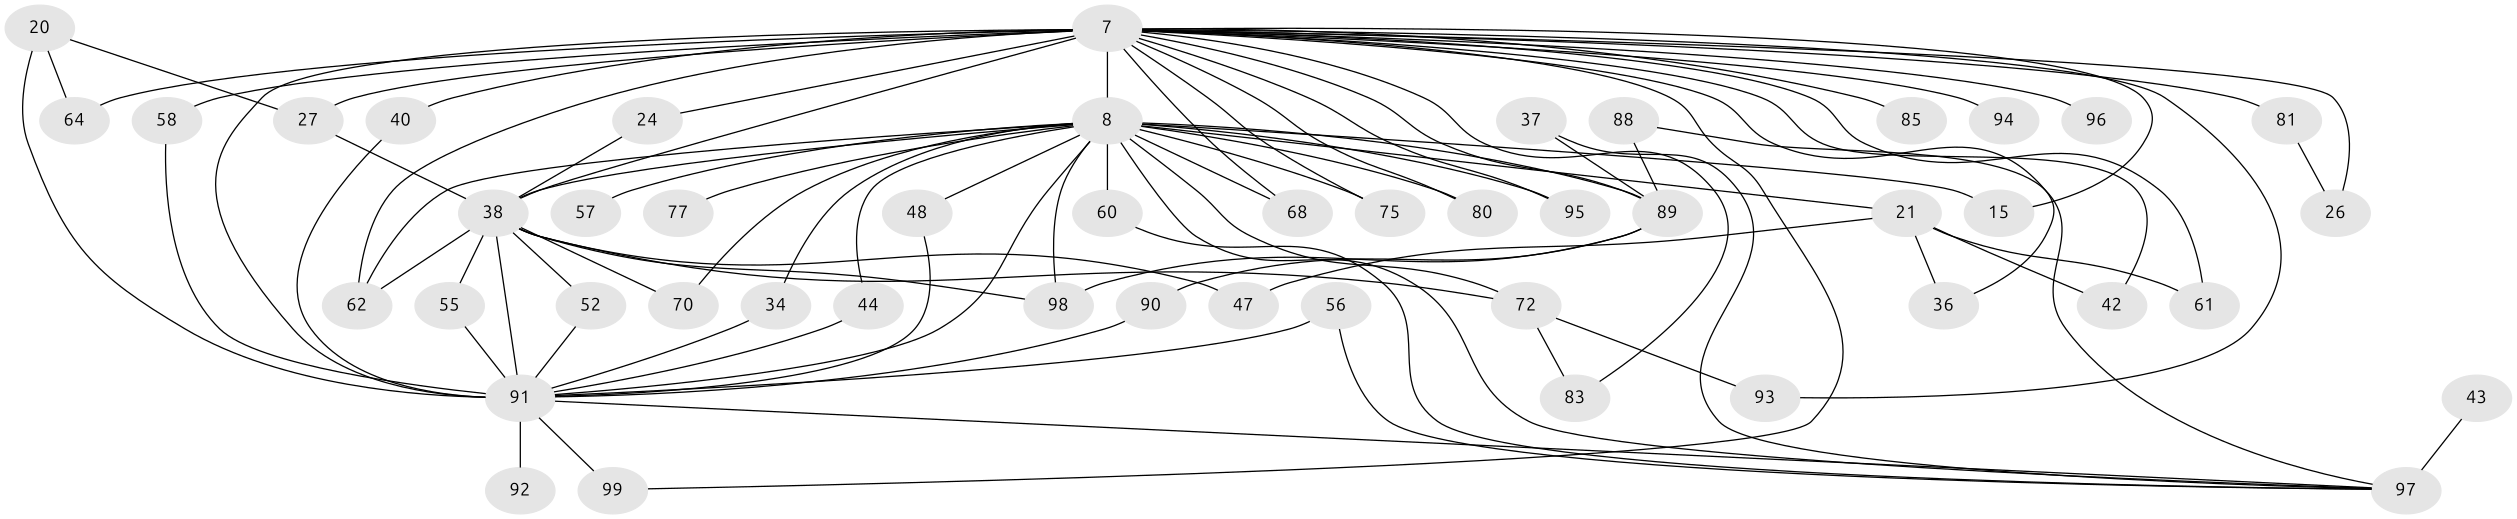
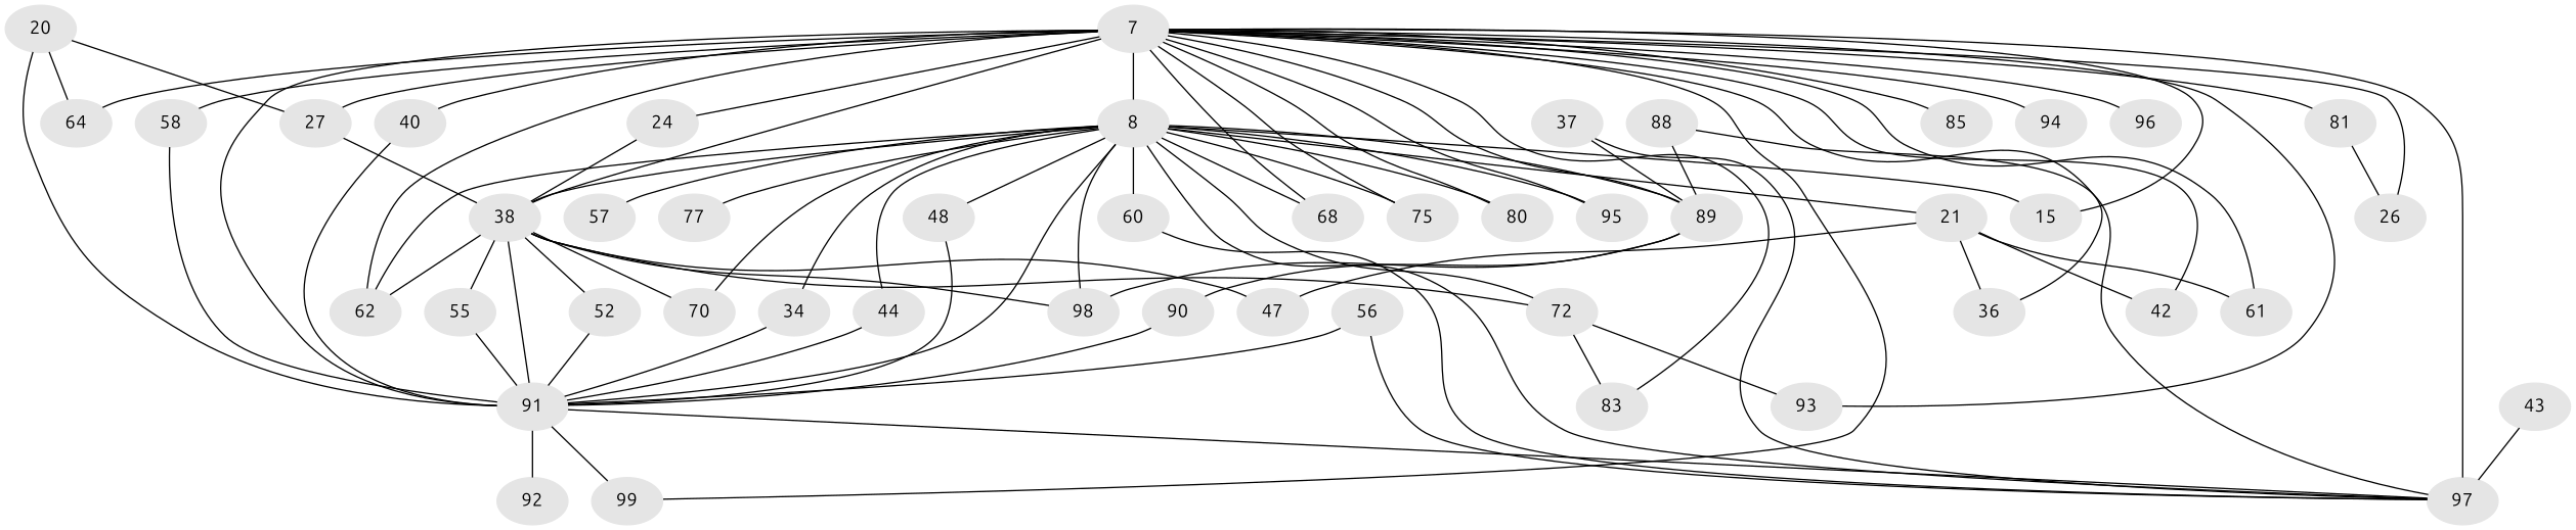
  graph {
    fontname=Ubuntu
    node [color=gray90 fontname=Ubuntu style=filled]
    edge [fontname=Ubuntu]
    7 [super="+5+4"]
    8 [super="+1"]
    15
    24
    26
    27 [super="+22"]
    36
    38 [super="+9"]
    40 [super="+39"]
    42
    58
    61
    62 [super="+59+33"]
    64
    68
    75
    80 [super="+65+41"]
    81
    83
    85 [super="+45"]
    89 [super="+49+78+84+87"]
    91 [super="+54+10+53"]
    93
    94
    95 [super="+79"]
    96
    97 [super="+67+86"]
    99 [super="+30+71"]
    21 [super="+16"]
    34
    44
    48
    57
    60 [super="+50"]
    70
    72 [super="+69"]
    77
    98 [super="+74"]
    47
    52
    55
    90
    92
    20
    37
    43
    56
    88
    7 -- 8 [weight=8]
    7 -- 15
    7 -- 24
    7 -- 26
    7 -- 27
    7 -- 36
    7 -- 38 [weight=9]
    7 -- 40 [weight=2]
    7 -- 42
    7 -- 58
    7 -- 61
    7 -- 62 [weight=6]
    7 -- 64
    7 -- 68
    7 -- 75
    7 -- 80 [weight=3]
    7 -- 81 [weight=2]
    7 -- 83
    7 -- 85 [weight=3]
    7 -- 89 [weight=4]
    7 -- 91 [weight=11]
    7 -- 93
    7 -- 94 [weight=2]
    7 -- 95
    7 -- 96 [weight=2]
+   7 -- 97 [weight=8]
    7 -- 99 [weight=2]
    8 -- 15
    8 -- 38 [weight=4]
    8 -- 62 [weight=2]
    8 -- 68
    8 -- 75
    8 -- 80
    8 -- 89 [weight=3]
    8 -- 91 [weight=5]
    8 -- 95
    8 -- 97
    8 -- 21 [weight=3]
    8 -- 34
    8 -- 44
    8 -- 48
    8 -- 57 [weight=2]
    8 -- 60 [weight=2]
    8 -- 70
    8 -- 72 [weight=3]
    8 -- 77 [weight=2]
    8 -- 98
    24 -- 38
    27 -- 38
    38 -- 62 [weight=2]
    38 -- 91 [weight=4]
    38 -- 70
    38 -- 72
    38 -- 98
    38 -- 47
    38 -- 52
    38 -- 55
    40 -- 91
    58 -- 91
    81 -- 26
    89 -- 98
    89 -- 90
    91 -- 97 [weight=2]
    91 -- 99 [weight=3]
    91 -- 92 [weight=2]
    21 -- 36
    21 -- 42
    21 -- 61
    21 -- 47
    34 -- 91
    44 -- 91
    48 -- 91
    60 -- 97
    72 -- 83
    72 -- 93
    52 -- 91
    55 -- 91
    90 -- 91
    20 -- 27
    20 -- 64
    20 -- 91 [weight=2]
    37 -- 89
    37 -- 97
    43 -- 97 [weight=2]
    56 -- 91
    56 -- 97
    88 -- 89
    88 -- 97
  }
